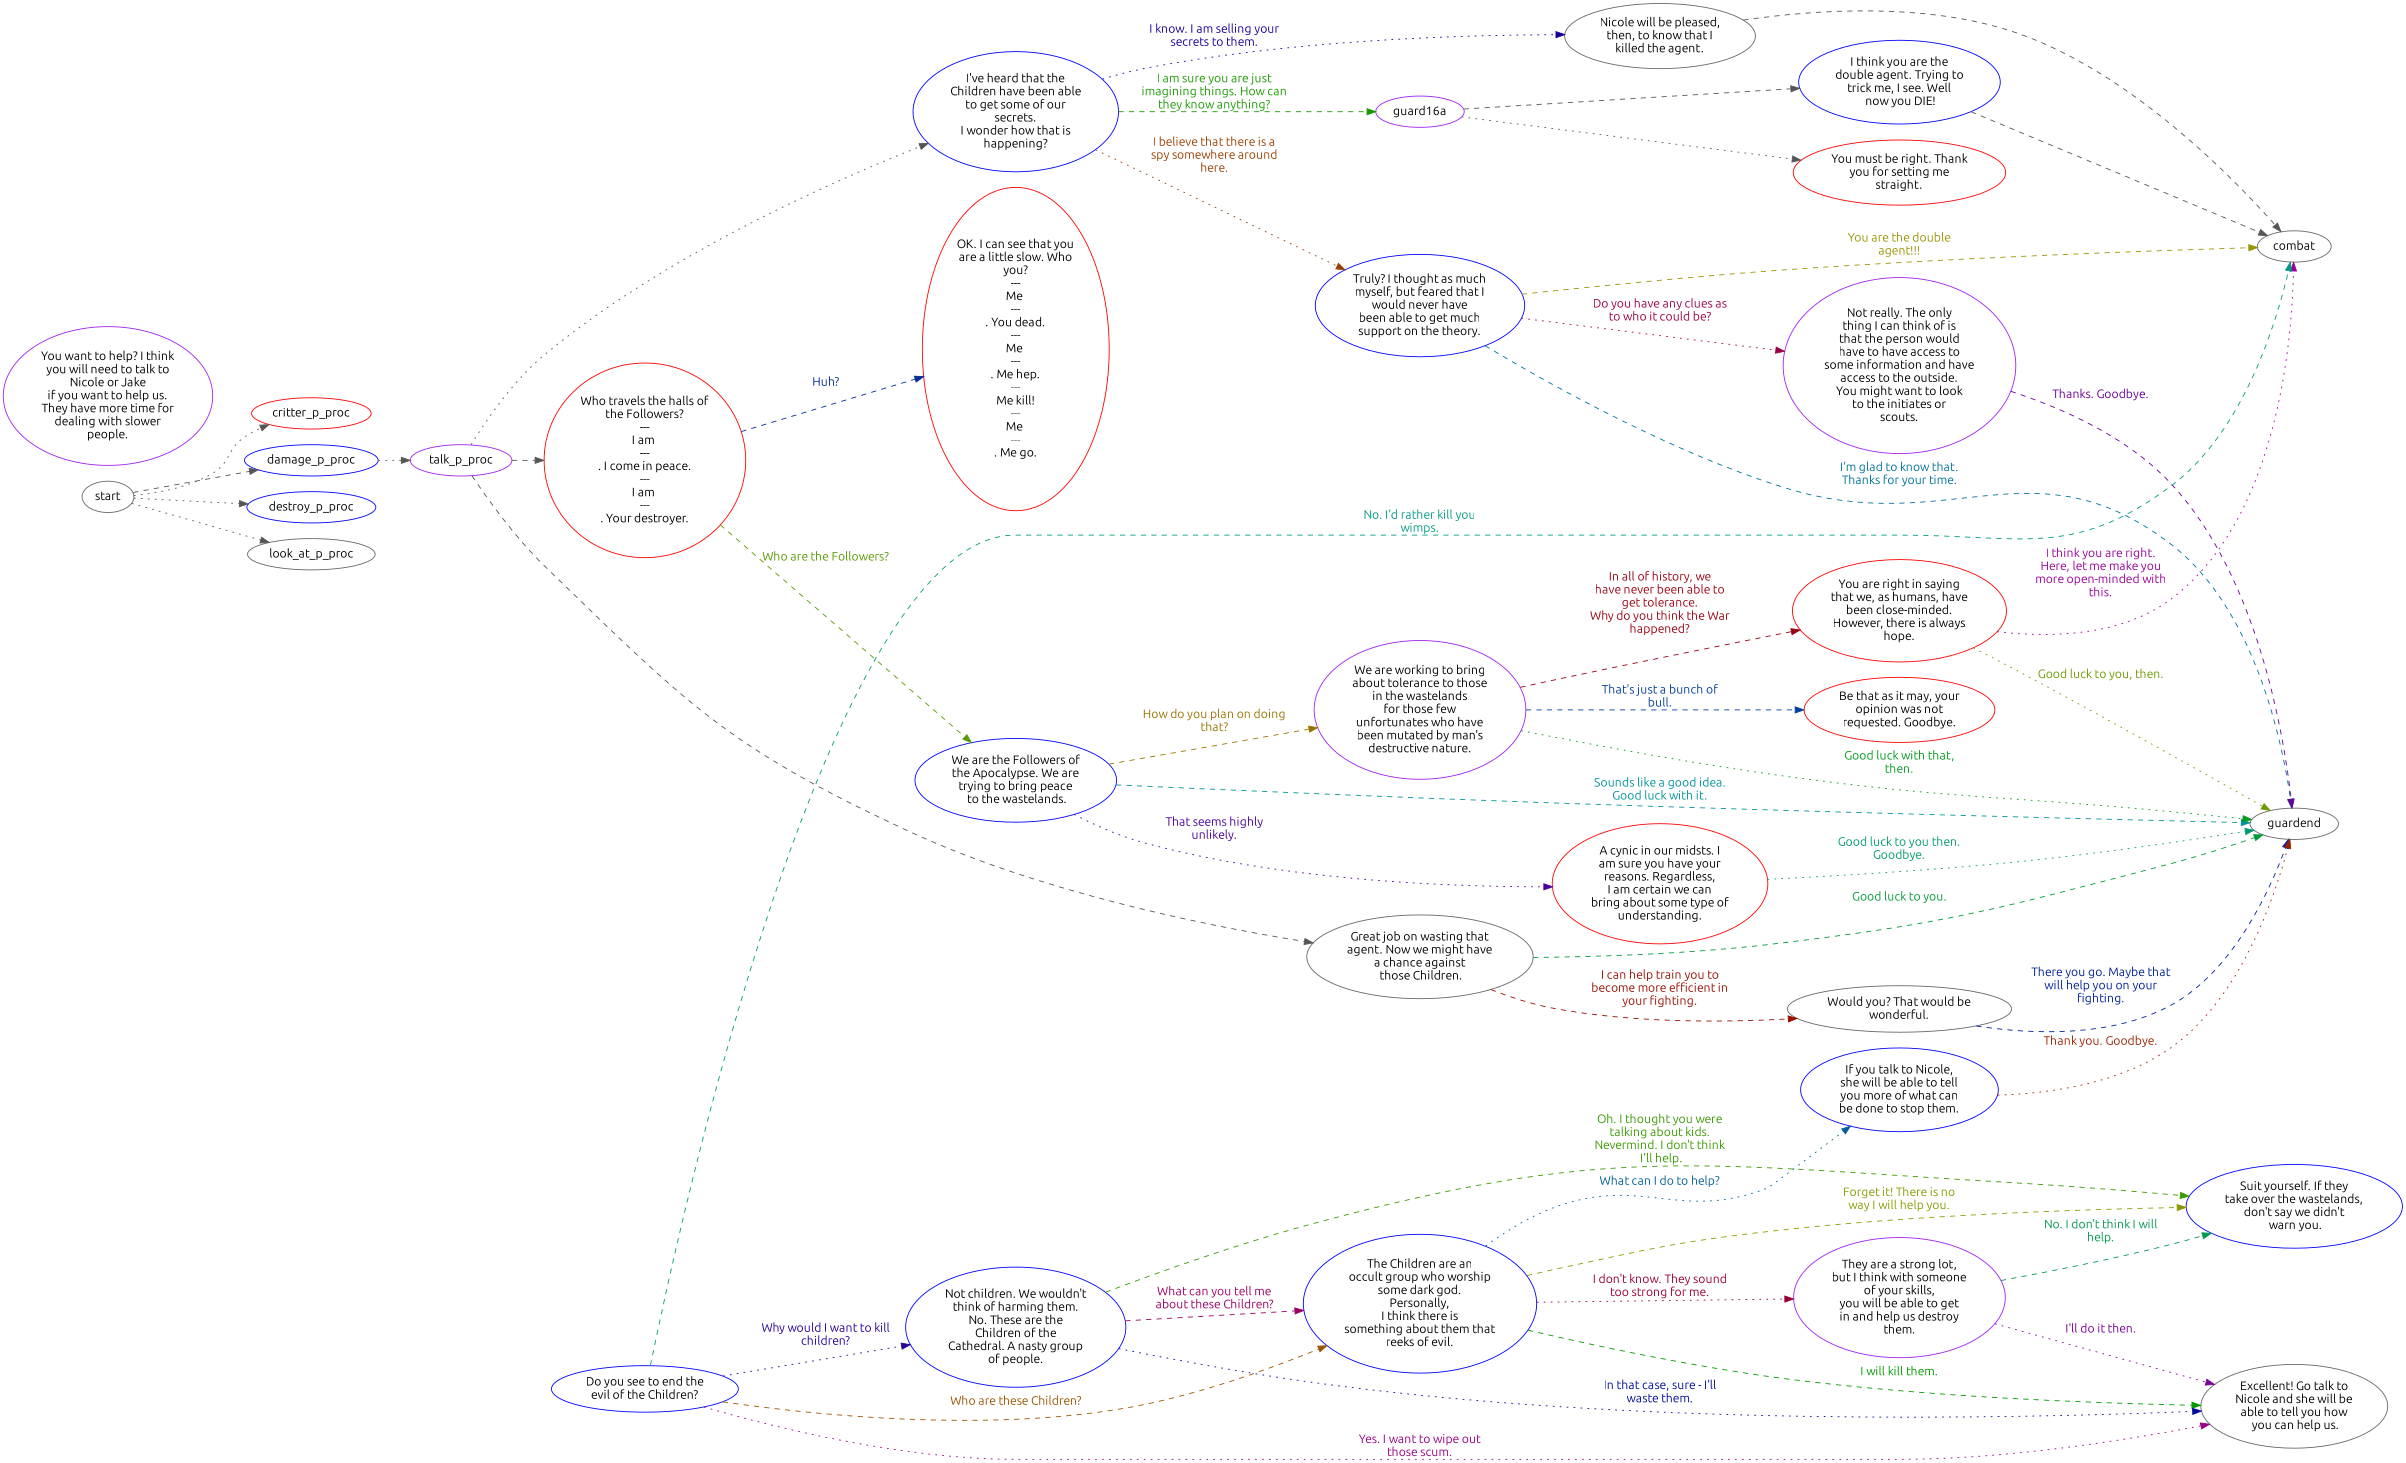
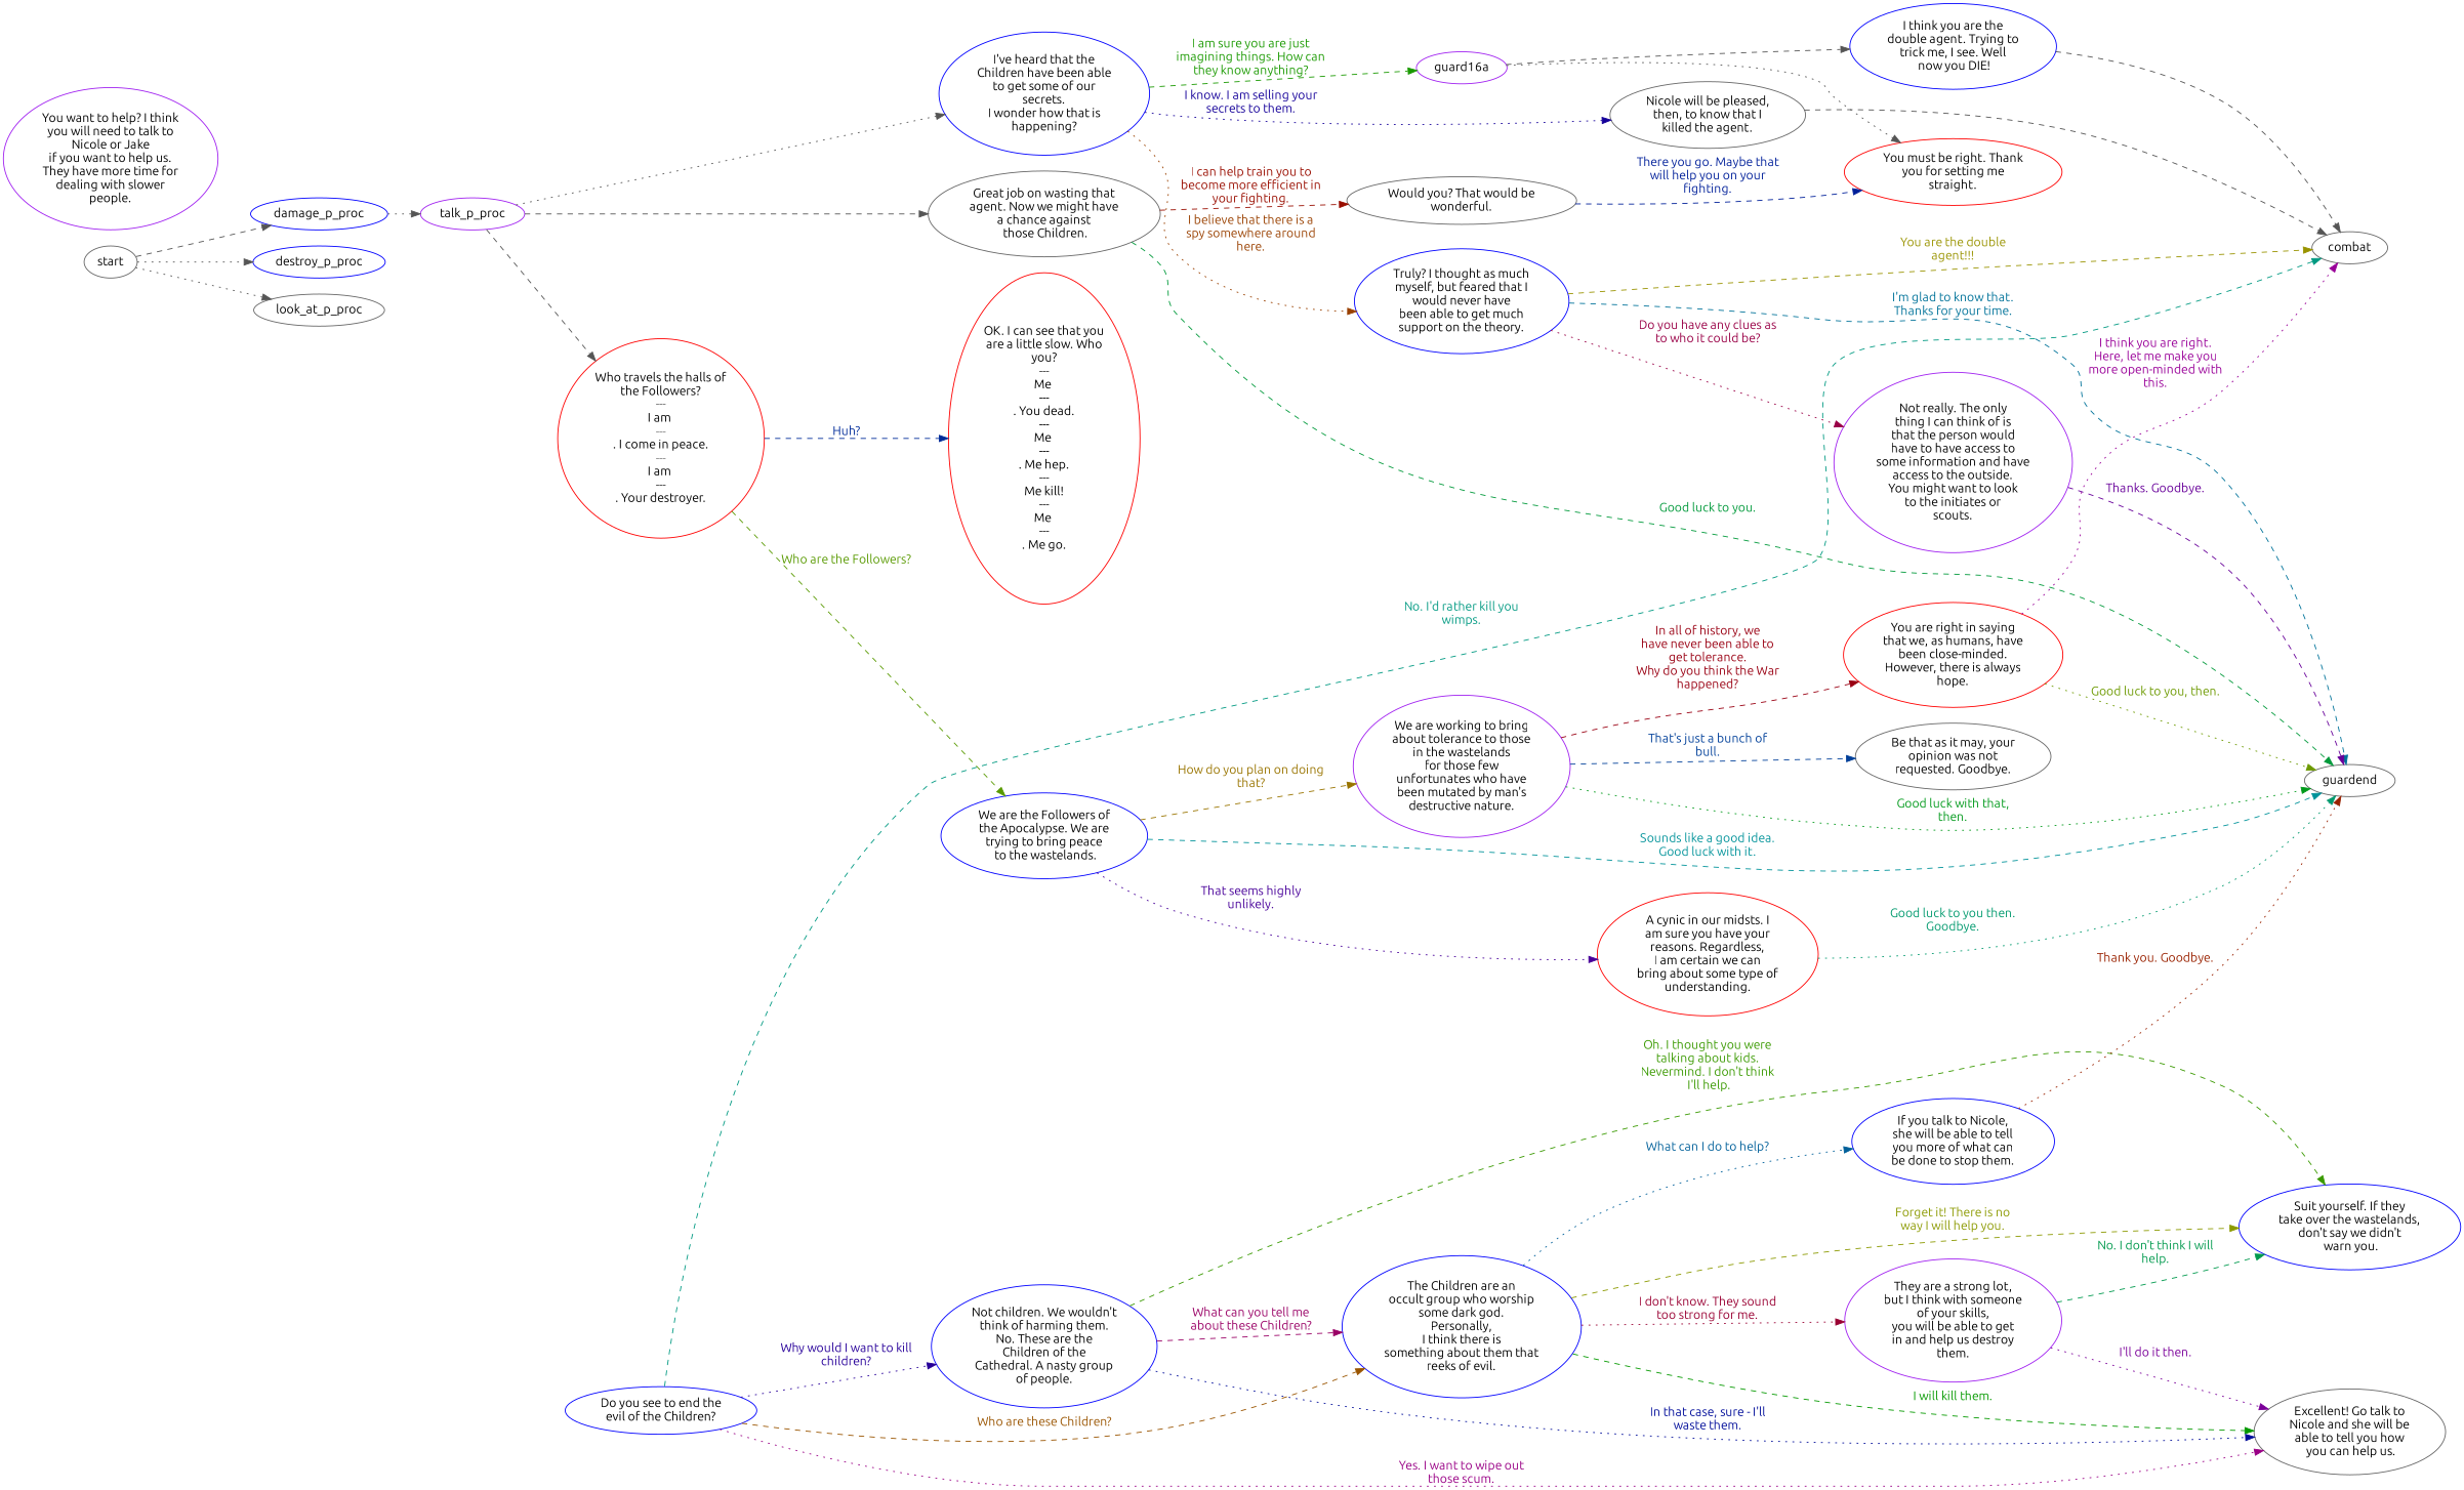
  digraph {
    fontname=Ubuntu
    rankdir=LR
    node [color=blue fillcolor="#FFFFFF" fontname=Ubuntu style=filled]
    edge [color="#555555" fontname=Ubuntu style=dashed]
    start [color=gray40]
-   critter_p_proc [color=red]
    damage_p_proc
    destroy_p_proc
    look_at_p_proc [color=gray40]
    talk_p_proc [color=purple]
    n7 [label="I've heard that the\nChildren have been able\nto get some of our\nsecrets.\nI wonder how that is\nhappening?"]
    n8 [color=gray40 label="Great job on wasting that\nagent. Now we might have\na chance against\n those Children."]
    n9 [color=red label="Who travels the halls of\nthe Followers?\n---\nI am \n---\n. I come in peace.\n---\nI am \n---\n. Your destroyer."]
    n10 [label="Truly? I thought as much\nmyself, but feared that I\nwould never have\nbeen able to get much\nsupport on the theory."]
    n11 [color=gray40 label="Nicole will be pleased,\nthen, to know that I\nkilled the agent."]
    guard16a [color=purple]
    guardend [color=gray40]
    n14 [color=gray40 label="Would you? That would be\nwonderful."]
    n15 [color=red label="OK. I can see that you\nare a little slow. Who\nyou?\n---\nMe \n---\n. You dead.\n---\nMe \n---\n. Me hep.\n---\nMe kill!\n---\nMe \n---\n. Me go."]
    n16 [label="We are the Followers of\nthe Apocalypse. We are\ntrying to bring peace\n to the wastelands."]
    combat [color=gray40]
    n18 [color=purple label="Not really. The only\nthing I can think of is\nthat the person would\nhave to have access to\nsome information and have\naccess to the outside.\nYou might want to look\nto the initiates or\nscouts."]
    n19 [color=red label="You must be right. Thank\nyou for setting me\nstraight."]
    n20 [label="I think you are the\ndouble agent. Trying to\ntrick me, I see. Well\n now you DIE!"]
    n21 [color=purple label="We are working to bring\nabout tolerance to those\nin the wastelands\nfor those few\nunfortunates who have\nbeen mutated by man's\ndestructive nature."]
    n22 [color=red label="A cynic in our midsts. I\nam sure you have your\nreasons. Regardless,\nI am certain we can\nbring about some type of\nunderstanding."]
    n23 [color=red label="You are right in saying\nthat we, as humans, have\nbeen close-minded.\nHowever, there is always\nhope."]
-   n24 [color=red label="Be that as it may, your\nopinion was not\nrequested. Goodbye."]
+   n24 [color=gray40 label="Be that as it may, your\nopinion was not\nrequested. Goodbye."]
    n25 [color=purple label="You want to help? I think\nyou will need to talk to\nNicole or Jake\nif you want to help us.\nThey have more time for\ndealing with slower\npeople."]
    n26 [label="Do you see to end the\nevil of the Children?"]
    n27 [color=gray40 label="Excellent! Go talk to\nNicole and she will be\nable to tell you how\n you can help us."]
    n28 [label="The Children are an\noccult group who worship\nsome dark god.\nPersonally,\nI think there is\nsomething about them that\nreeks of evil."]
    n29 [label="Not children. We wouldn't\nthink of harming them.\nNo. These are the\nChildren of the\nCathedral. A nasty group\nof people."]
    n30 [color=purple label="They are a strong lot,\nbut I think with someone\nof your skills,\nyou will be able to get\nin and help us destroy\nthem."]
    n31 [label="If you talk to Nicole,\nshe will be able to tell\nyou more of what can\n be done to stop them. "]
    n32 [label="Suit yourself. If they\ntake over the wastelands,\ndon't say we didn't\n warn you."]
-   start -> critter_p_proc [style=dotted]
    start -> damage_p_proc
    start -> destroy_p_proc [style=dotted]
    start -> look_at_p_proc [style=dotted]
    damage_p_proc -> talk_p_proc [style=dotted]
    talk_p_proc -> n7 [style=dotted]
    talk_p_proc -> n8
    talk_p_proc -> n9
    n7 -> n10 [color="#994000" fontcolor="#994000" label="I believe that there is a\nspy somewhere around\nhere." style=dotted]
    n7 -> n11 [color="#140099" fontcolor="#140099" label="I know. I am selling your\nsecrets to them." style=dotted]
    n7 -> guard16a [color="#199900" fontcolor="#199900" label="I am sure you are just\nimagining things. How can\nthey know anything?"]
    n8 -> guardend [color="#00993A" fontcolor="#00993A" label="Good luck to you."]
    n8 -> n14 [color="#990D00" fontcolor="#990D00" label="I can help train you to\nbecome more efficient in\nyour fighting."]
    n9 -> n15 [color="#002B99" fontcolor="#002B99" label="Huh?"]
    n9 -> n16 [color="#589900" fontcolor="#589900" label="Who are the Followers?"]
    n10 -> guardend [color="#007299" fontcolor="#007299" label="I'm glad to know that.\nThanks for your time."]
    n10 -> combat [color="#999300" fontcolor="#999300" label="You are the double\nagent!!!"]
    n10 -> n18 [color="#990046" fontcolor="#990046" label="Do you have any clues as\nto who it could be?" style=dotted]
    n11 -> combat
    guard16a -> n19 [style=dotted]
    guard16a -> n20
-   n14 -> guardend [color="#001F99" fontcolor="#001F99" label="There you go. Maybe that\nwill help you on your\nfighting."]
+   n14 -> n19 [color="#001F99" fontcolor="#001F99" label="There you go. Maybe that\nwill help you on your\nfighting."]
    n16 -> guardend [color="#009299" fontcolor="#009299" label="Sounds like a good idea.\nGood luck with it."]
    n16 -> n21 [color="#997400" fontcolor="#997400" label="How do you plan on doing\nthat?"]
    n16 -> n22 [color="#470099" fontcolor="#470099" label="That seems highly\nunlikely." style=dotted]
    n18 -> guardend [color="#670099" fontcolor="#670099" label="Thanks. Goodbye."]
    n20 -> combat
    n21 -> guardend [color="#00991A" fontcolor="#00991A" label="Good luck with that,\nthen." style=dotted]
    n21 -> n23 [color="#990012" fontcolor="#990012" label="In all of history, we\nhave never been able to\nget tolerance.\nWhy do you think the War\nhappened?"]
    n21 -> n24 [color="#003F99" fontcolor="#003F99" label="That's just a bunch of\nbull."]
    n22 -> guardend [color="#00996D" fontcolor="#00996D" label="Good luck to you then.\nGoodbye." style=dotted]
    n23 -> guardend [color="#6C9900" fontcolor="#6C9900" label="Good luck to you, then." style=dotted]
    n23 -> combat [color="#990098" fontcolor="#990098" label="I think you are right.\nHere, let me make you\nmore open-minded with\nthis." style=dotted]
    n26 -> combat [color="#009981" fontcolor="#009981" label="No. I'd rather kill you\nwimps."]
    n26 -> n27 [color="#990085" fontcolor="#990085" label="Yes. I want to wipe out\nthose scum." style=dotted]
    n26 -> n28 [color="#995400" fontcolor="#995400" label="Who are these Children?"]
    n26 -> n29 [color="#270099" fontcolor="#270099" label="Why would I want to kill\nchildren?" style=dotted]
    n28 -> n27 [color="#059900" fontcolor="#059900" label="I will kill them."]
    n28 -> n30 [color="#990032" fontcolor="#990032" label="I don't know. They sound\ntoo strong for me." style=dotted]
    n28 -> n31 [color="#005F99" fontcolor="#005F99" label="What can I do to help?" style=dotted]
    n28 -> n32 [color="#8B9900" fontcolor="#8B9900" label="Forget it! There is no\nway I will help you."]
    n29 -> n27 [color="#000C99" fontcolor="#000C99" label="In that case, sure - I'll\nwaste them." style=dotted]
    n29 -> n28 [color="#990065" fontcolor="#990065" label="What can you tell me\nabout these Children?"]
    n29 -> n32 [color="#399900" fontcolor="#399900" label="Oh. I thought you were\ntalking about kids.\nNevermind. I don't think\n I'll help."]
    n30 -> n27 [color="#7A0099" fontcolor="#7A0099" label="I'll do it then." style=dotted]
    n30 -> n32 [color="#00994D" fontcolor="#00994D" label="No. I don't think I will\nhelp."]
    n31 -> guardend [color="#992100" fontcolor="#992100" label="Thank you. Goodbye." style=dotted]
  }
